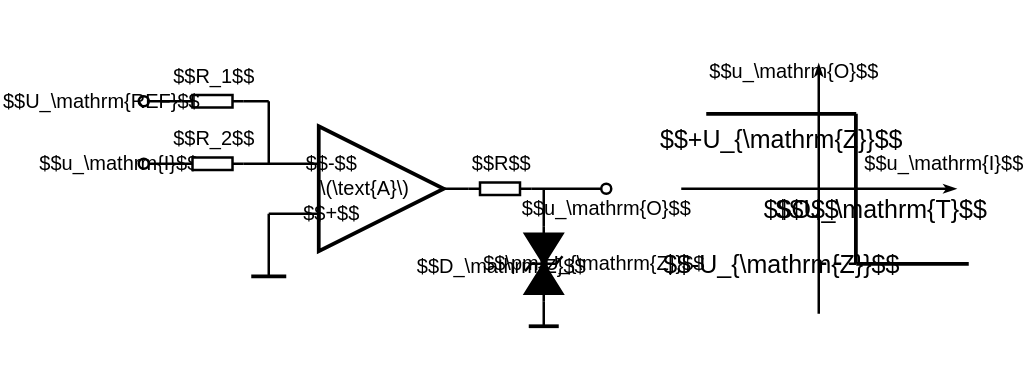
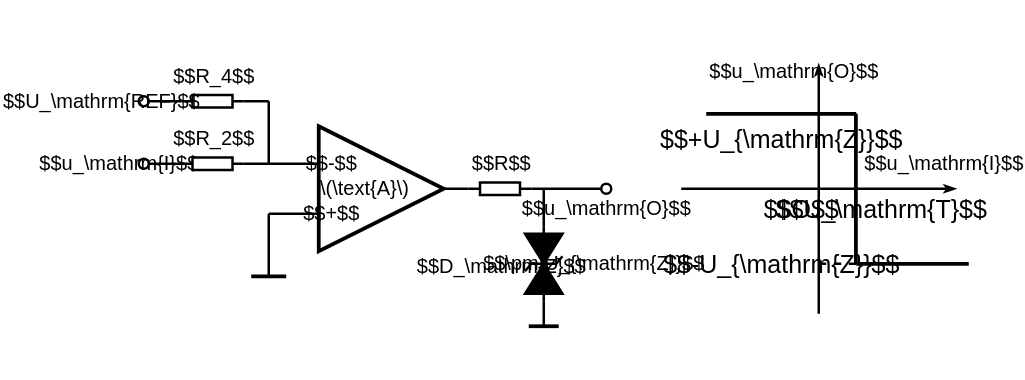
  <mxCell id="0" />
  <mxCell id="1" parent="0" />
  <mxCell id="2" value="\(\text{A}\) 　&amp;nbsp;" style="triangle;whiteSpace=wrap;html=1;strokeWidth=1.5;connectable=0;allowArrows=0;fontSize=8;" parent="1" vertex="1"><mxGeometry x="125" y="50" width="50" height="50" as="geometry" /></mxCell>
  <mxCell id="3" value="" style="endArrow=none;html=1;rounded=0;exitDx=0;exitDy=0;exitPerimeter=0;startArrow=none;exitX=0;exitY=0.5;" parent="1" source="24" edge="1"><mxGeometry width="50" height="50" relative="1" as="geometry"><mxPoint x="105" y="65" as="sourcePoint" /><mxPoint x="125" y="65" as="targetPoint" /></mxGeometry></mxCell>
  <mxCell id="4" value="" style="endArrow=none;html=1;rounded=0;" parent="1" edge="1"><mxGeometry width="50" height="50" relative="1" as="geometry"><mxPoint x="105" y="85" as="sourcePoint" /><mxPoint x="125" y="85" as="targetPoint" /></mxGeometry></mxCell>
  <mxCell id="5" value="$$-$$" style="text;html=1;resizable=1;autosize=1;align=center;verticalAlign=middle;points=[];fillColor=none;strokeColor=none;rounded=0;movable=1;rotatable=1;deletable=1;editable=1;connectable=0;fontSize=8;" parent="1" vertex="1"><mxGeometry x="125" y="60" width="10" height="10" as="geometry" /></mxCell>
  <mxCell id="6" value="$$+$$" style="text;html=1;resizable=1;autosize=1;align=center;verticalAlign=middle;points=[];fillColor=none;strokeColor=none;rounded=0;movable=1;rotatable=1;deletable=1;editable=1;connectable=0;fontSize=8;" parent="1" vertex="1"><mxGeometry x="125" y="80" width="10" height="10" as="geometry" /></mxCell>
  <mxCell id="7" value="" style="endArrow=none;html=1;rounded=0;fontSize=8;entryX=1;entryY=0.5;entryDx=0;entryDy=0;entryPerimeter=0;" parent="1" target="16" edge="1"><mxGeometry width="50" height="50" relative="1" as="geometry"><mxPoint x="175" y="75" as="sourcePoint" /><mxPoint x="190" y="75" as="targetPoint" /></mxGeometry></mxCell>
  <mxCell id="8" value="" style="endArrow=none;html=1;rounded=0;fontSize=10;startSize=4;endSize=4;" parent="1" edge="1"><mxGeometry width="50" height="50" relative="1" as="geometry"><mxPoint x="105" y="85" as="sourcePoint" /><mxPoint x="105" y="110" as="targetPoint" /></mxGeometry></mxCell>
  <mxCell id="9" value="" style="endArrow=none;html=1;rounded=0;fontSize=8;strokeWidth=1.5;" parent="1" edge="1"><mxGeometry width="50" height="50" relative="1" as="geometry"><mxPoint x="98" y="110" as="sourcePoint" /><mxPoint x="112" y="110" as="targetPoint" /></mxGeometry></mxCell>
  <mxCell id="10" value="" style="endArrow=none;html=1;rounded=0;strokeWidth=1;fontSize=8;startArrow=oval;startFill=0;endSize=4;startSize=4;entryX=1;entryY=0.5;entryDx=0;entryDy=0;entryPerimeter=0;" parent="1" target="24" edge="1"><mxGeometry width="50" height="50" relative="1" as="geometry"><mxPoint x="55" y="65" as="sourcePoint" /><mxPoint x="60" y="65" as="targetPoint" /></mxGeometry></mxCell>
  <mxCell id="11" value="" style="endArrow=none;html=1;rounded=0;strokeWidth=1;fontSize=8;startArrow=oval;startFill=0;endSize=4;startSize=4;entryX=0;entryY=0.5;entryDx=0;entryDy=0;entryPerimeter=0;" parent="1" target="16" edge="1"><mxGeometry width="50" height="50" relative="1" as="geometry"><mxPoint x="240" y="75" as="sourcePoint" /><mxPoint x="190" y="75" as="targetPoint" /></mxGeometry></mxCell>
  <mxCell id="12" value="$$u_\mathrm{I}$$" style="text;html=1;align=center;verticalAlign=middle;resizable=1;points=[];autosize=1;strokeColor=none;fillColor=none;fontSize=8;movable=1;rotatable=1;deletable=1;editable=1;connectable=0;allowArrows=0;" parent="1" vertex="1"><mxGeometry x="35" y="57.5" width="20" height="15" as="geometry" /></mxCell>
  <mxCell id="13" value="$$u_\mathrm{O}$$" style="text;html=1;align=center;verticalAlign=middle;resizable=1;points=[];autosize=1;strokeColor=none;fillColor=none;fontSize=8;movable=1;rotatable=1;deletable=1;editable=1;connectable=1;" parent="1" vertex="1"><mxGeometry x="230" y="75" width="20" height="15" as="geometry" /></mxCell>
  <mxCell id="14" value="" style="pointerEvents=1;fillColor=strokeColor;verticalLabelPosition=bottom;shadow=0;dashed=0;align=center;html=1;verticalAlign=top;shape=mxgraph.electrical.diodes.transorb_2;strokeWidth=1;fontSize=8;direction=south;" parent="1" vertex="1"><mxGeometry x="207.5" y="90" width="15" height="30" as="geometry" /></mxCell>
  <mxCell id="15" value="" style="endArrow=none;html=1;rounded=0;fontSize=8;strokeWidth=1.5;" parent="1" edge="1"><mxGeometry width="50" height="50" relative="1" as="geometry"><mxPoint x="209" y="130" as="sourcePoint" /><mxPoint x="221" y="130" as="targetPoint" /></mxGeometry></mxCell>
  <mxCell id="16" value="" style="pointerEvents=1;verticalLabelPosition=bottom;shadow=0;dashed=0;align=center;html=1;verticalAlign=top;shape=mxgraph.electrical.resistors.resistor_1;fontSize=10;direction=west;allowArrows=0;" parent="1" vertex="1"><mxGeometry x="185" y="72.5" width="25" height="5" as="geometry" /></mxCell>
  <mxCell id="17" value="" style="endArrow=none;html=1;rounded=0;strokeWidth=1;fontSize=8;startSize=2;endSize=2;exitX=0;exitY=0.5;exitDx=0;exitDy=0;exitPerimeter=0;" parent="1" source="14" edge="1"><mxGeometry width="50" height="50" relative="1" as="geometry"><mxPoint x="180" y="135" as="sourcePoint" /><mxPoint x="215" y="75" as="targetPoint" /></mxGeometry></mxCell>
  <mxCell id="18" value="" style="endArrow=none;html=1;rounded=0;strokeWidth=1;fontSize=8;startSize=2;endSize=2;entryX=1;entryY=0.5;entryDx=0;entryDy=0;entryPerimeter=0;" parent="1" target="14" edge="1"><mxGeometry width="50" height="50" relative="1" as="geometry"><mxPoint x="215" y="130" as="sourcePoint" /><mxPoint x="210" y="105" as="targetPoint" /></mxGeometry></mxCell>
  <mxCell id="19" value="$$D_\mathrm{Z}$$" style="text;html=1;align=center;verticalAlign=middle;resizable=1;points=[];autosize=1;strokeColor=none;fillColor=none;fontSize=8;movable=1;rotatable=1;deletable=1;editable=1;connectable=1;" parent="1" vertex="1"><mxGeometry x="190" y="93" width="15" height="25" as="geometry" /></mxCell>
  <mxCell id="20" value="$$\pm U_{\mathrm{Z}}$$" style="text;html=1;align=center;verticalAlign=middle;resizable=1;points=[];autosize=1;strokeColor=none;fillColor=none;fontSize=8;movable=1;rotatable=1;deletable=1;editable=1;connectable=1;" parent="1" vertex="1"><mxGeometry x="225" y="95" width="20" height="20" as="geometry" /></mxCell>
  <mxCell id="21" value="$$R$$" style="text;html=1;align=center;verticalAlign=middle;resizable=1;points=[];autosize=1;strokeColor=none;fillColor=none;fontSize=8;movable=1;rotatable=1;deletable=1;editable=1;connectable=1;" parent="1" vertex="1"><mxGeometry x="190" y="60" width="15" height="10" as="geometry" /></mxCell>
  <mxCell id="22" value="" style="pointerEvents=1;verticalLabelPosition=bottom;shadow=0;dashed=0;align=center;html=1;verticalAlign=top;shape=mxgraph.electrical.resistors.resistor_1;fontSize=10;direction=west;allowArrows=0;" parent="1" vertex="1"><mxGeometry x="70" y="37.5" width="25" height="5" as="geometry" /></mxCell>
- <mxCell id="23" value="$$R_1$$" style="text;html=1;align=center;verticalAlign=middle;resizable=1;points=[];autosize=1;strokeColor=none;fillColor=none;fontSize=8;movable=1;rotatable=1;deletable=1;editable=1;connectable=1;" parent="1" vertex="1"><mxGeometry x="75" y="25" width="15" height="10" as="geometry" /></mxCell>
+ <mxCell id="23" value="$$R_4$$" style="text;html=1;align=center;verticalAlign=middle;resizable=1;points=[];autosize=1;strokeColor=none;fillColor=none;fontSize=8;movable=1;rotatable=1;deletable=1;editable=1;connectable=1;" parent="1" vertex="1"><mxGeometry x="75" y="25" width="15" height="10" as="geometry" /></mxCell>
  <mxCell id="24" value="" style="pointerEvents=1;verticalLabelPosition=bottom;shadow=0;dashed=0;align=center;html=1;verticalAlign=top;shape=mxgraph.electrical.resistors.resistor_1;fontSize=10;direction=west;allowArrows=0;" parent="1" vertex="1"><mxGeometry x="70" y="62.5" width="25" height="5" as="geometry" /></mxCell>
  <mxCell id="25" value="$$R_2$$" style="text;html=1;align=center;verticalAlign=middle;resizable=1;points=[];autosize=1;strokeColor=none;fillColor=none;fontSize=8;movable=1;rotatable=1;deletable=1;editable=1;connectable=1;" parent="1" vertex="1"><mxGeometry x="75" y="50" width="15" height="10" as="geometry" /></mxCell>
  <mxCell id="26" value="" style="endArrow=none;html=1;rounded=0;strokeWidth=1;fontSize=8;startSize=2;endSize=2;" parent="1" edge="1"><mxGeometry width="50" height="50" relative="1" as="geometry"><mxPoint x="105" y="65" as="sourcePoint" /><mxPoint x="105" y="40" as="targetPoint" /></mxGeometry></mxCell>
  <mxCell id="27" value="" style="endArrow=none;html=1;rounded=0;strokeWidth=1;fontSize=8;startSize=2;endSize=2;exitX=0;exitY=0.5;exitDx=0;exitDy=0;exitPerimeter=0;" parent="1" source="22" edge="1"><mxGeometry width="50" height="50" relative="1" as="geometry"><mxPoint x="120" y="75" as="sourcePoint" /><mxPoint x="105" y="40" as="targetPoint" /></mxGeometry></mxCell>
  <mxCell id="28" value="" style="endArrow=none;html=1;rounded=0;strokeWidth=1;fontSize=8;startArrow=oval;startFill=0;endSize=4;startSize=4;entryX=1;entryY=0.5;entryDx=0;entryDy=0;entryPerimeter=0;" parent="1" target="22" edge="1"><mxGeometry width="50" height="50" relative="1" as="geometry"><mxPoint x="55" y="40" as="sourcePoint" /><mxPoint x="65" y="70" as="targetPoint" /></mxGeometry></mxCell>
  <mxCell id="29" value="$$U_\mathrm{REF}$$" style="text;html=1;align=center;verticalAlign=middle;resizable=1;points=[];autosize=1;strokeColor=none;fillColor=none;fontSize=8;movable=1;rotatable=1;deletable=1;editable=1;connectable=0;allowArrows=0;" parent="1" vertex="1"><mxGeometry x="20" y="30" width="35" height="20" as="geometry" /></mxCell>
  <mxCell id="30" value="" style="endArrow=classicThin;html=1;rounded=0;startSize=2;endSize=2;endFill=0;" edge="1" parent="1"><mxGeometry width="50" height="50" relative="1" as="geometry"><mxPoint x="270" y="75" as="sourcePoint" /><mxPoint x="380" y="75" as="targetPoint" /></mxGeometry></mxCell>
  <mxCell id="31" value="" style="endArrow=classicThin;html=1;rounded=0;startSize=2;endSize=2;endFill=0;" edge="1" parent="1"><mxGeometry width="50" height="50" relative="1" as="geometry"><mxPoint x="325" y="125" as="sourcePoint" /><mxPoint x="325" y="25" as="targetPoint" /></mxGeometry></mxCell>
  <mxCell id="32" value="" style="endArrow=none;html=1;rounded=0;startSize=2;endSize=2;strokeWidth=1.5;" edge="1" parent="1"><mxGeometry width="50" height="50" relative="1" as="geometry"><mxPoint x="280" y="45" as="sourcePoint" /><mxPoint x="340" y="45" as="targetPoint" /></mxGeometry></mxCell>
  <mxCell id="33" value="" style="endArrow=none;html=1;rounded=0;startSize=2;endSize=2;strokeWidth=1.5;" edge="1" parent="1"><mxGeometry width="50" height="50" relative="1" as="geometry"><mxPoint x="340" y="105" as="sourcePoint" /><mxPoint x="385" y="105" as="targetPoint" /></mxGeometry></mxCell>
  <mxCell id="34" value="" style="endArrow=none;html=1;rounded=0;startSize=2;endSize=2;strokeWidth=1.5;" edge="1" parent="1"><mxGeometry width="50" height="50" relative="1" as="geometry"><mxPoint x="339.86" y="105" as="sourcePoint" /><mxPoint x="339.86" y="45" as="targetPoint" /></mxGeometry></mxCell>
  <mxCell id="35" value="$$u_\mathrm{O}$$" style="text;html=1;align=center;verticalAlign=middle;resizable=1;points=[];autosize=1;strokeColor=none;fillColor=none;fontSize=8;movable=1;rotatable=1;deletable=1;editable=1;connectable=1;" vertex="1" parent="1"><mxGeometry x="305" y="20" width="20" height="15" as="geometry" /></mxCell>
  <mxCell id="36" value="$$u_\mathrm{I}$$" style="text;html=1;align=center;verticalAlign=middle;resizable=1;points=[];autosize=1;strokeColor=none;fillColor=none;fontSize=8;movable=1;rotatable=1;deletable=1;editable=1;connectable=1;" vertex="1" parent="1"><mxGeometry x="365" y="55" width="20" height="20" as="geometry" /></mxCell>
  <mxCell id="37" value="$$O$$" style="text;html=1;align=center;verticalAlign=middle;resizable=1;points=[];autosize=1;strokeColor=none;fillColor=none;movable=1;rotatable=1;deletable=1;editable=1;connectable=1;fontSize=10;" vertex="1" parent="1"><mxGeometry x="310" y="75" width="15" height="15" as="geometry" /></mxCell>
  <mxCell id="38" value="$$+U_{\mathrm{Z}}$$" style="text;html=1;align=center;verticalAlign=middle;resizable=1;points=[];autosize=1;strokeColor=none;fillColor=none;fontSize=10;movable=1;rotatable=1;deletable=1;editable=1;connectable=0;allowArrows=0;" vertex="1" parent="1"><mxGeometry x="295" y="45" width="30" height="20" as="geometry" /></mxCell>
  <mxCell id="39" value="$$-U_{\mathrm{Z}}$$" style="text;html=1;align=center;verticalAlign=middle;resizable=1;points=[];autosize=1;strokeColor=none;fillColor=none;fontSize=10;movable=1;rotatable=1;deletable=1;editable=1;connectable=0;allowArrows=0;" vertex="1" parent="1"><mxGeometry x="295" y="95" width="30" height="20" as="geometry" /></mxCell>
  <mxCell id="40" value="$$U_\mathrm{T}$$" style="text;html=1;align=center;verticalAlign=middle;resizable=1;points=[];autosize=1;strokeColor=none;fillColor=none;fontSize=10;movable=1;rotatable=1;deletable=1;editable=1;connectable=1;" vertex="1" parent="1"><mxGeometry x="340" y="75" width="20" height="15" as="geometry" /></mxCell>
  <mxCell id="41" value="" style="endArrow=none;dashed=1;html=1;rounded=0;strokeWidth=1;fontSize=10;startSize=2;endSize=2;" edge="1" parent="1"><mxGeometry width="50" height="50" relative="1" as="geometry"><mxPoint x="325" y="105" as="sourcePoint" /><mxPoint x="340" y="105" as="targetPoint" /></mxGeometry></mxCell>
